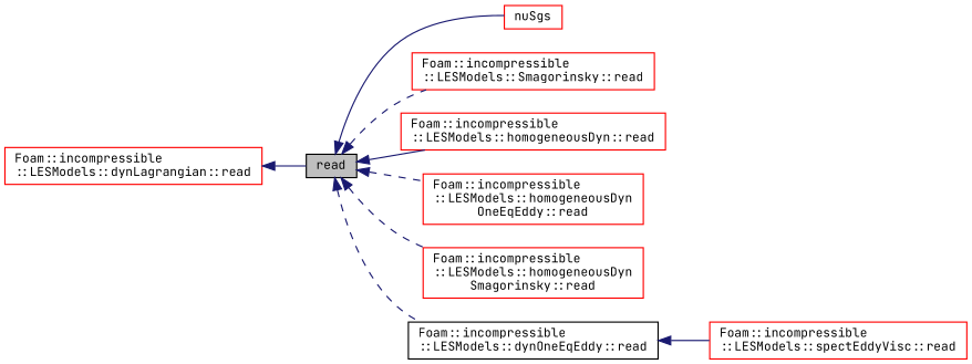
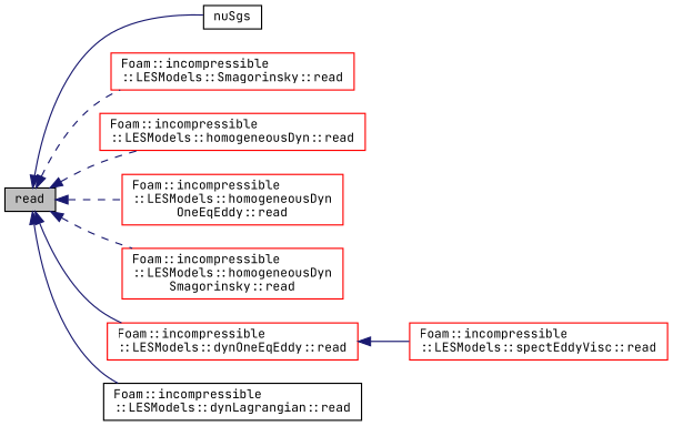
  digraph {
    fontname="JetBrains Mono"
    rankdir=LR
    node [color=red fontname="JetBrains Mono" fontsize=10 shape=record]
    edge [color=midnightblue dir=back fontname="JetBrains Mono" fontsize=10 labelfontname=FreeSans labelfontsize=10 style=solid]
    n1 [color=black fillcolor=grey75 fontcolor=black height=0.2 label=read style=filled width=0.4]
-   n2 [height=0.2 label=nuSgs width=0.4]
+   n2 [color=black height=0.2 label=nuSgs width=0.4]
    n3 [height=0.2 label="Foam::incompressible\l::LESModels::Smagorinsky::read" width=0.4]
    n4 [height=0.2 label="Foam::incompressible\l::LESModels::homogeneousDyn::read" width=0.4]
    n5 [height=0.2 label="Foam::incompressible\l::LESModels::homogeneousDyn\lOneEqEddy::read" width=0.4]
    n6 [height=0.2 label="Foam::incompressible\l::LESModels::homogeneousDyn\lSmagorinsky::read" width=0.4]
-   n7 [color=black height=0.2 label="Foam::incompressible\l::LESModels::dynOneEqEddy::read" width=0.4]
-   n8 [height=0.2 label="Foam::incompressible\l::LESModels::dynLagrangian::read" width=0.4]
+   n7 [height=0.2 label="Foam::incompressible\l::LESModels::dynOneEqEddy::read" width=0.4]
+   n8 [color=black height=0.2 label="Foam::incompressible\l::LESModels::dynLagrangian::read" width=0.4]
    n9 [height=0.2 label="Foam::incompressible\l::LESModels::spectEddyVisc::read" width=0.4]
    n1 -> n2
    n1 -> n3 [style=dashed]
-   n1 -> n4
+   n1 -> n4 [style=dashed]
    n1 -> n5 [style=dashed]
    n1 -> n6 [style=dashed]
-   n1 -> n7 [style=dashed]
-   n8 -> n1
+   n1 -> n7
+   n1 -> n8
    n7 -> n9
  }
